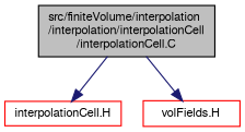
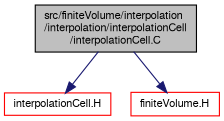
  digraph {
    node [color=red fontname=FreeSans fontsize=10 shape=record]
    edge [color=midnightblue fontname=FreeSans fontsize=10 labelfontname=FreeSans labelfontsize=10 style=solid]
    n1 [color=black fillcolor=grey75 fontcolor=black height=0.2 label="src/finiteVolume/interpolation\l/interpolation/interpolationCell\l/interpolationCell.C" style=filled width=0.4]
    n2 [height=0.2 label="interpolationCell.H" width=0.4]
-   n3 [height=0.2 label="volFields.H" width=0.4]
+   n3 [height=0.2 label="finiteVolume.H" width=0.4]
    n1 -> n2
    n1 -> n3
  }
